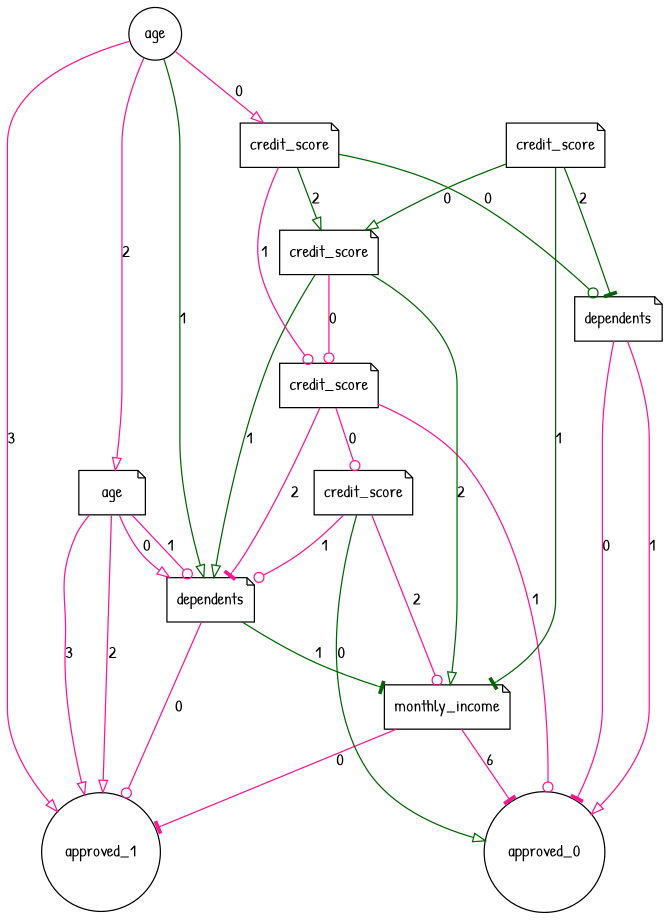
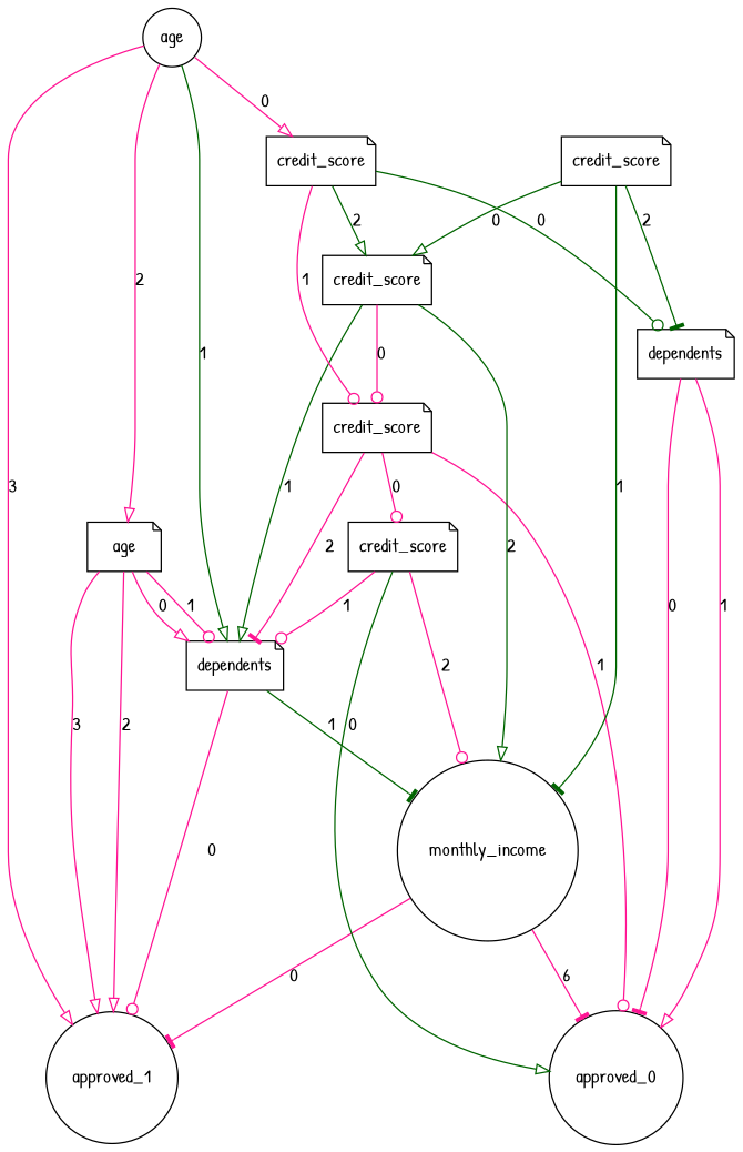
  digraph {
    fontname="Patrick Hand"
    node [fontname="Patrick Hand" shape=note]
    edge [arrowhead=onormal color=deeppink fontname="Patrick Hand"]
    n1 [label=approved_0 shape=circle]
    n2 [label=approved_1 shape=circle]
-   n3 [label=monthly_income]
+   n3 [label=monthly_income shape=circle]
    n4 [label=dependents]
    n5 [label=age]
    n6 [label=credit_score]
    n7 [label=credit_score]
    n8 [label=credit_score]
    n9 [label=dependents]
    n10 [label=credit_score]
    n11 [label=credit_score]
    n12 [label=age shape=circle]
    n3 -> n1 [arrowhead=tee label=6]
    n3 -> n2 [arrowhead=tee label=0]
    n4 -> n2 [arrowhead=odot label=0]
    n4 -> n3 [arrowhead=tee color=darkgreen label=1]
    n5 -> n2 [label=3]
    n5 -> n2 [label=2]
    n5 -> n4 [arrowhead=odot label=1]
    n5 -> n4 [label=0]
    n6 -> n1 [color=darkgreen label=0]
    n6 -> n3 [arrowhead=odot label=2]
    n6 -> n4 [arrowhead=odot label=1]
    n7 -> n1 [arrowhead=odot label=1]
    n7 -> n4 [arrowhead=tee label=2]
    n7 -> n6 [arrowhead=odot label=0]
    n8 -> n3 [color=darkgreen label=2]
    n8 -> n4 [color=darkgreen label=1]
    n8 -> n7 [arrowhead=odot label=0]
    n9 -> n1 [label=1]
    n9 -> n1 [arrowhead=tee label=0]
    n10 -> n3 [arrowhead=tee color=darkgreen label=1]
    n10 -> n8 [color=darkgreen label=0]
    n10 -> n9 [arrowhead=tee color=darkgreen label=2]
    n11 -> n7 [arrowhead=odot label=1]
    n11 -> n8 [color=darkgreen label=2]
    n11 -> n9 [arrowhead=odot color=darkgreen label=0]
    n12 -> n2 [label=3]
    n12 -> n4 [color=darkgreen label=1]
    n12 -> n5 [label=2]
    n12 -> n11 [label=0]
  }
